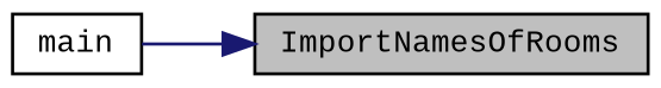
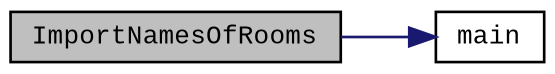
  digraph {
    rankdir=RL
    fontname="Liberation Mono"
    node [color=black fontname="Liberation Mono" fontsize=10 shape=record style=filled]
    n1 [fillcolor=grey75 fontcolor=black height=0.2 label=ImportNamesOfRooms width=0.4]
    n2 [fillcolor=white height=0.2 label=main width=0.4]
-   n1 -> n2 [color=midnightblue dir=back fontname="Liberation Mono" fontsize=10 labelfontname=Helvetica labelfontsize=10 style=solid]
+   n2 -> n1 [color=midnightblue dir=back fontname="Liberation Mono" fontsize=10 labelfontname=Helvetica labelfontsize=10 style=solid]
  }
